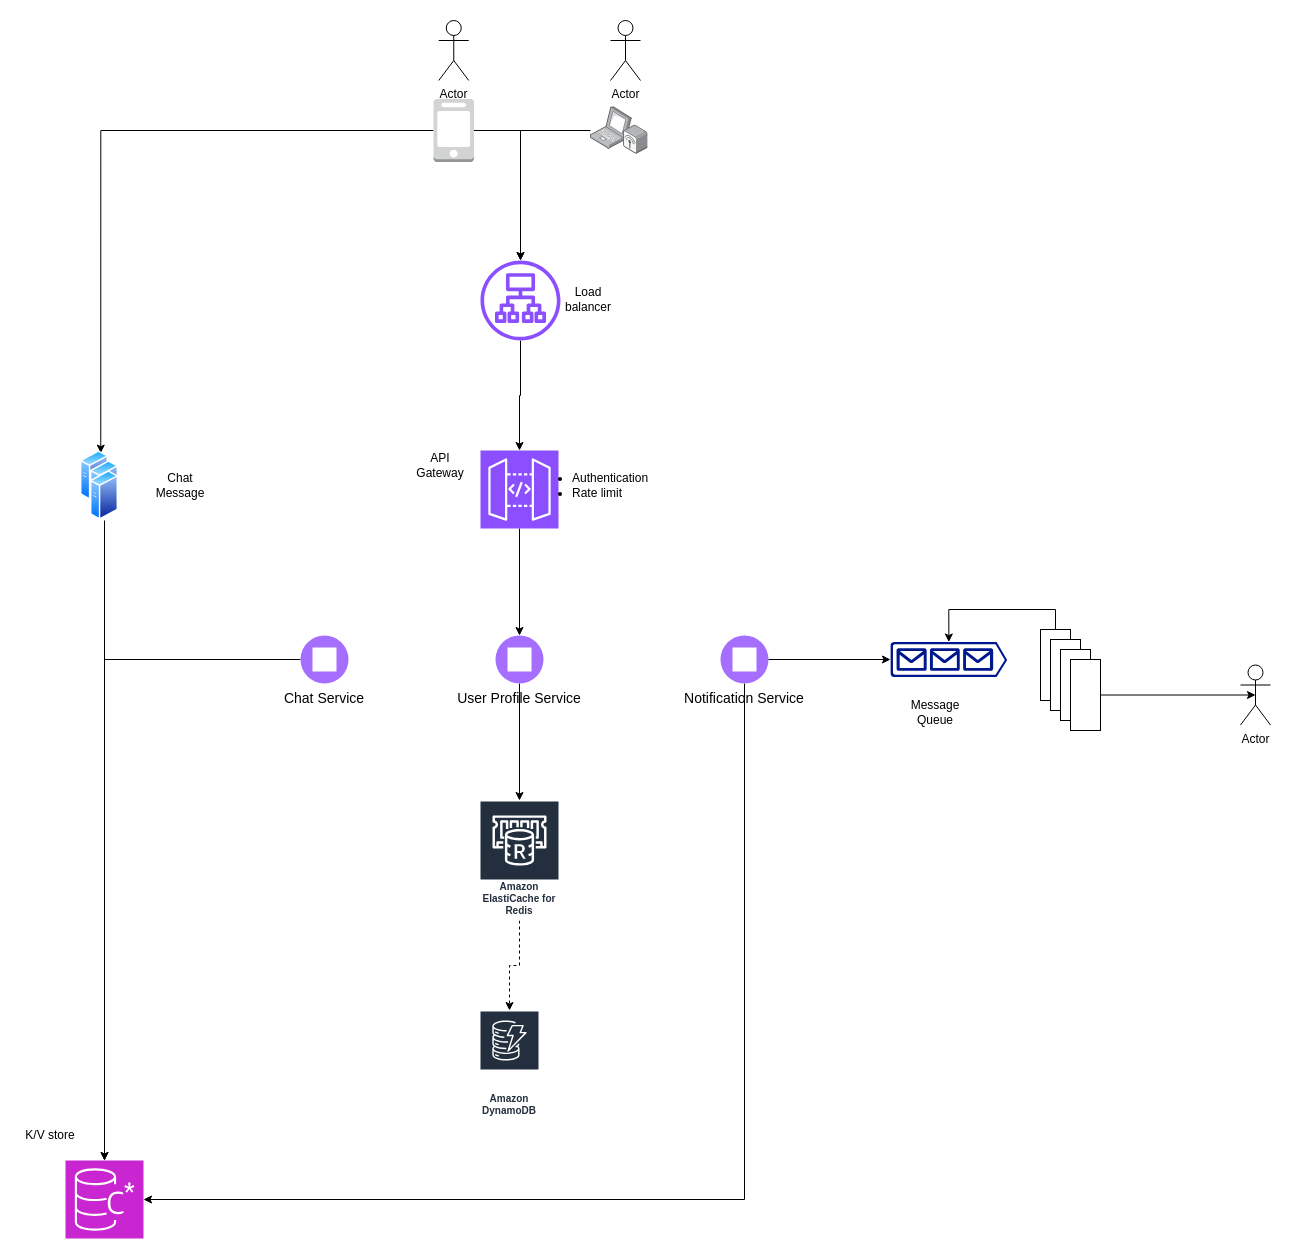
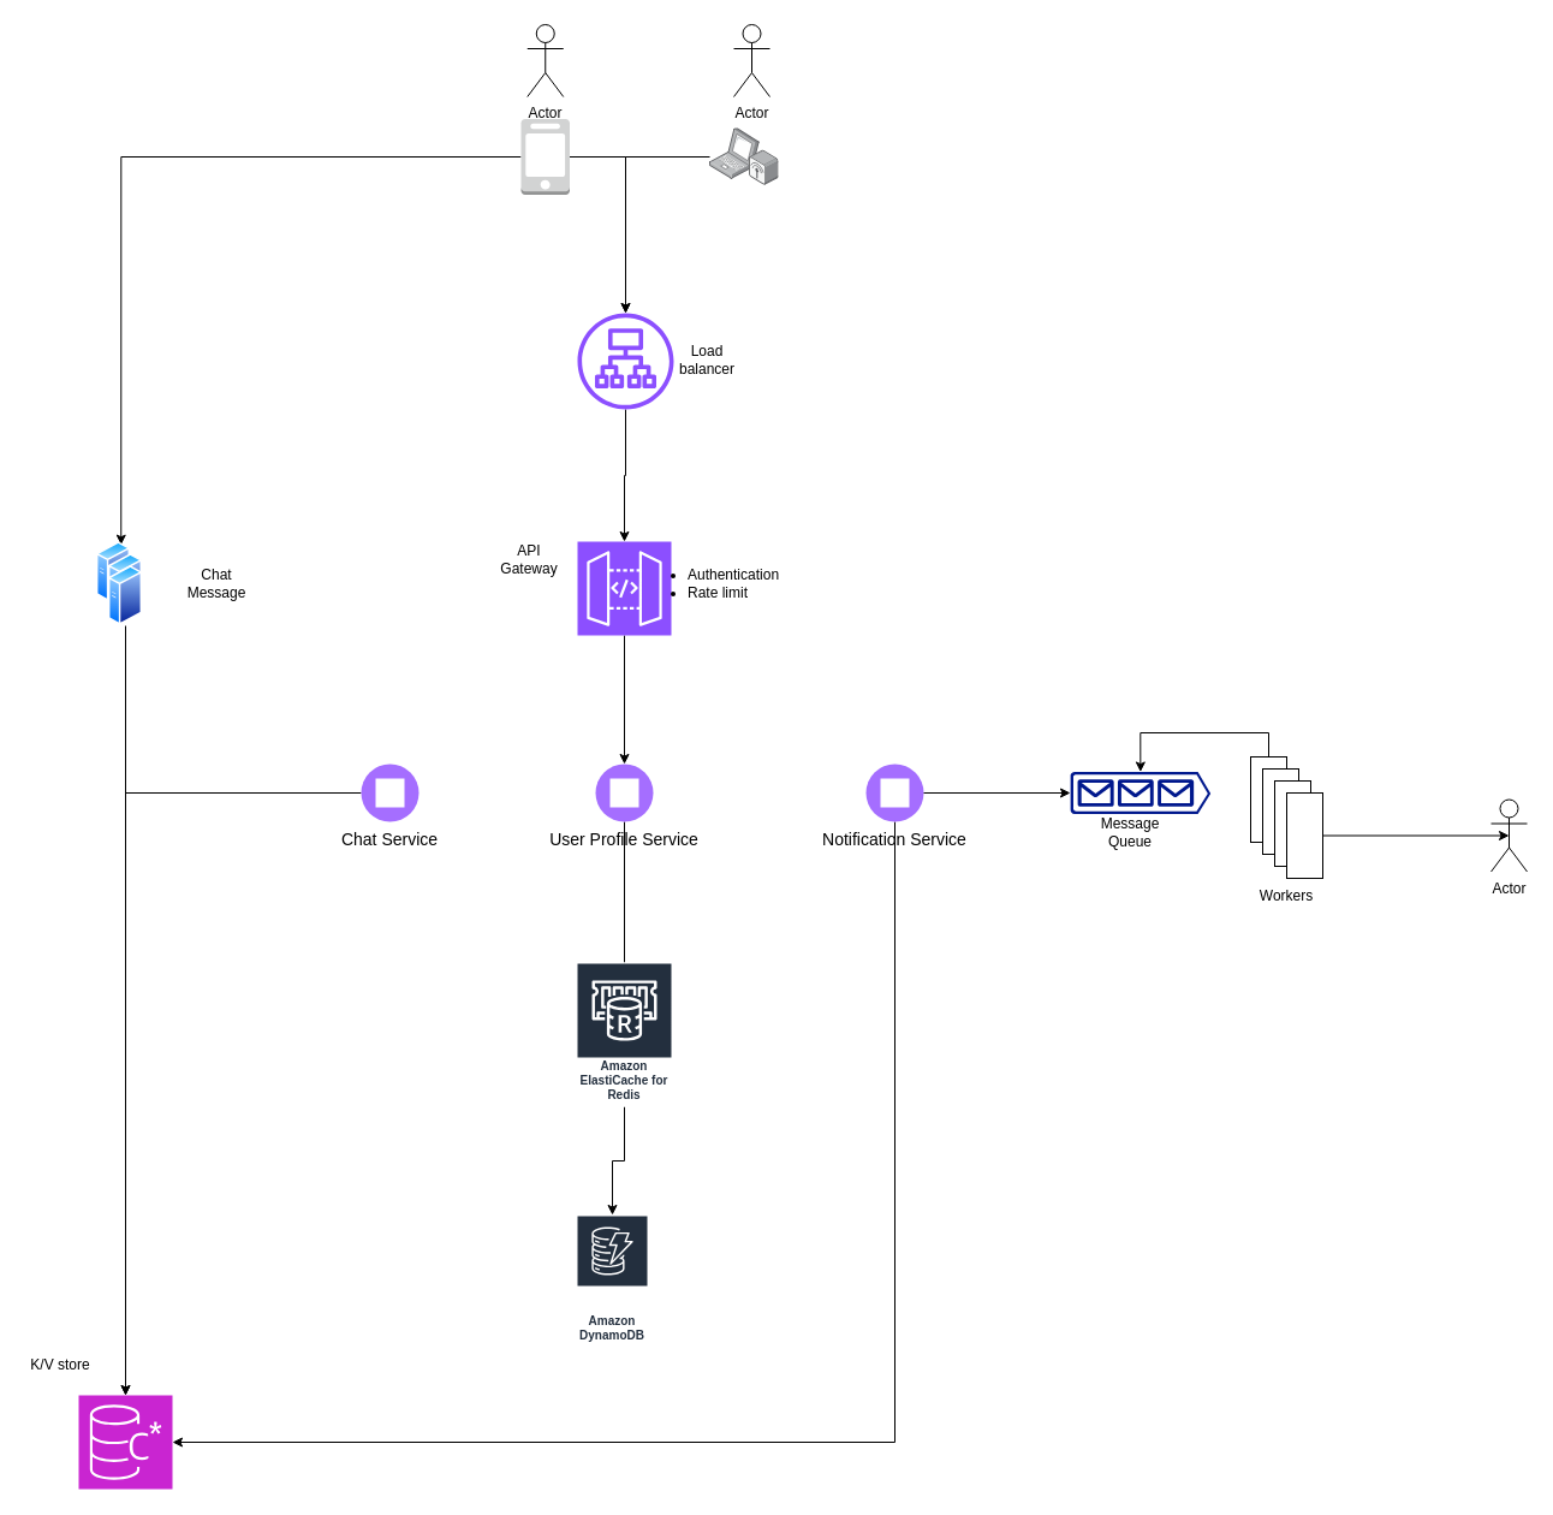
  <mxCell id="0" />
  <mxCell id="1" parent="0" />
  <mxCell id="2" value="Actor" style="shape=umlActor;verticalLabelPosition=bottom;verticalAlign=top;html=1;outlineConnect=0;" vertex="1" parent="1"><mxGeometry x="438.25" y="20" width="30" height="60" as="geometry" /></mxCell>
  <mxCell id="3" value="" style="edgeStyle=orthogonalEdgeStyle;rounded=0;orthogonalLoop=1;jettySize=auto;html=1;" edge="1" parent="1" source="5" target="10"><mxGeometry relative="1" as="geometry" /></mxCell>
  <mxCell id="4" value="" style="edgeStyle=orthogonalEdgeStyle;rounded=0;orthogonalLoop=1;jettySize=auto;html=1;entryX=0.75;entryY=0;entryDx=0;entryDy=0;" edge="1" parent="1" source="5" target="25"><mxGeometry relative="1" as="geometry"><mxPoint x="353" y="130" as="targetPoint" /></mxGeometry></mxCell>
  <mxCell id="5" value="" style="outlineConnect=0;dashed=0;verticalLabelPosition=bottom;verticalAlign=top;align=center;html=1;shape=mxgraph.aws3.mobile_client;fillColor=#D2D3D3;gradientColor=none;" vertex="1" parent="1"><mxGeometry x="433" y="98.5" width="40.5" height="63" as="geometry" /></mxCell>
  <mxCell id="6" value="Actor" style="shape=umlActor;verticalLabelPosition=bottom;verticalAlign=top;html=1;outlineConnect=0;" vertex="1" parent="1"><mxGeometry x="610" y="20" width="30" height="60" as="geometry" /></mxCell>
  <mxCell id="7" value="" style="edgeStyle=orthogonalEdgeStyle;rounded=0;orthogonalLoop=1;jettySize=auto;html=1;" edge="1" parent="1" source="8" target="10"><mxGeometry relative="1" as="geometry"><mxPoint x="618.8" y="233.7" as="targetPoint" /><Array as="points"><mxPoint x="520" y="130" /></Array></mxGeometry></mxCell>
  <mxCell id="8" value="" style="image;points=[];aspect=fixed;html=1;align=center;shadow=0;dashed=0;image=img/lib/allied_telesis/wireless/Laptop_Wireless.svg;" vertex="1" parent="1"><mxGeometry x="590" y="106.3" width="57.6" height="47.4" as="geometry" /></mxCell>
  <mxCell id="9" value="" style="edgeStyle=orthogonalEdgeStyle;rounded=0;orthogonalLoop=1;jettySize=auto;html=1;entryX=0.5;entryY=0;entryDx=0;entryDy=0;entryPerimeter=0;" edge="1" parent="1" source="10" target="13"><mxGeometry relative="1" as="geometry" /></mxCell>
  <mxCell id="10" value="" style="sketch=0;outlineConnect=0;fontColor=#232F3E;gradientColor=none;fillColor=#8C4FFF;strokeColor=none;dashed=0;verticalLabelPosition=bottom;verticalAlign=top;align=center;html=1;fontSize=12;fontStyle=0;aspect=fixed;pointerEvents=1;shape=mxgraph.aws4.application_load_balancer;" vertex="1" parent="1"><mxGeometry x="480" y="260" width="80" height="80" as="geometry" /></mxCell>
  <mxCell id="11" value="Load balancer" style="text;html=1;align=center;verticalAlign=middle;whiteSpace=wrap;rounded=0;" vertex="1" parent="1"><mxGeometry x="558" y="284" width="60" height="30" as="geometry" /></mxCell>
  <mxCell id="12" value="" style="edgeStyle=orthogonalEdgeStyle;rounded=0;orthogonalLoop=1;jettySize=auto;html=1;entryX=0.5;entryY=0;entryDx=0;entryDy=0;" edge="1" parent="1" source="13" target="17"><mxGeometry relative="1" as="geometry" /></mxCell>
  <mxCell id="13" value="" style="sketch=0;points=[[0,0,0],[0.25,0,0],[0.5,0,0],[0.75,0,0],[1,0,0],[0,1,0],[0.25,1,0],[0.5,1,0],[0.75,1,0],[1,1,0],[0,0.25,0],[0,0.5,0],[0,0.75,0],[1,0.25,0],[1,0.5,0],[1,0.75,0]];outlineConnect=0;fontColor=#232F3E;fillColor=#8C4FFF;strokeColor=#ffffff;dashed=0;verticalLabelPosition=bottom;verticalAlign=top;align=center;html=1;fontSize=12;fontStyle=0;aspect=fixed;shape=mxgraph.aws4.resourceIcon;resIcon=mxgraph.aws4.api_gateway;" vertex="1" parent="1"><mxGeometry x="480" y="450" width="78" height="78" as="geometry" /></mxCell>
  <mxCell id="14" value="API Gateway" style="text;html=1;align=center;verticalAlign=middle;whiteSpace=wrap;rounded=0;" vertex="1" parent="1"><mxGeometry x="410" y="450" width="60" height="30" as="geometry" /></mxCell>
  <mxCell id="15" value="&lt;ul&gt;&lt;li&gt;Authentication&lt;/li&gt;&lt;li style=&quot;&quot;&gt;Rate limit&lt;/li&gt;&lt;/ul&gt;" style="text;html=1;align=left;verticalAlign=middle;resizable=0;points=[];autosize=1;strokeColor=none;fillColor=none;" vertex="1" parent="1"><mxGeometry x="530" y="450" width="140" height="70" as="geometry" /></mxCell>
- <mxCell id="16" value="" style="edgeStyle=orthogonalEdgeStyle;rounded=0;orthogonalLoop=1;jettySize=auto;html=1;" edge="1" parent="1" source="17" target="20"><mxGeometry relative="1" as="geometry" /></mxCell>
+ <mxCell id="16" value="" style="edgeStyle=orthogonalEdgeStyle;rounded=0;orthogonalLoop=1;jettySize=auto;html=1;endArrow=none;" edge="1" parent="1" source="17" target="20"><mxGeometry relative="1" as="geometry" /></mxCell>
  <mxCell id="17" value="User Profile Service" style="shape=ellipse;fillColor=#A56EFF;aspect=fixed;resizable=0;labelPosition=center;verticalLabelPosition=bottom;align=center;verticalAlign=top;strokeColor=none;fontSize=14;" vertex="1" parent="1"><mxGeometry x="495" y="635" width="48" height="48" as="geometry" /></mxCell>
  <mxCell id="18" value="" style="fillColor=#ffffff;strokeColor=none;dashed=0;outlineConnect=0;html=1;labelPosition=center;verticalLabelPosition=bottom;verticalAlign=top;part=1;movable=0;resizable=0;rotatable=0;shape=mxgraph.ibm_cloud.microservices--1" vertex="1" parent="17"><mxGeometry width="24" height="24" relative="1" as="geometry"><mxPoint x="12" y="12" as="offset" /></mxGeometry></mxCell>
- <mxCell id="19" value="" style="edgeStyle=orthogonalEdgeStyle;rounded=0;orthogonalLoop=1;jettySize=auto;html=1;dashed=1;" edge="1" parent="1" source="20" target="21"><mxGeometry relative="1" as="geometry" /></mxCell>
+ <mxCell id="19" value="" style="edgeStyle=orthogonalEdgeStyle;rounded=0;orthogonalLoop=1;jettySize=auto;html=1;" edge="1" parent="1" source="20" target="21"><mxGeometry relative="1" as="geometry" /></mxCell>
  <mxCell id="20" value="Amazon ElastiCache for Redis" style="sketch=0;outlineConnect=0;fontColor=#232F3E;gradientColor=none;strokeColor=#ffffff;fillColor=#232F3E;dashed=0;verticalLabelPosition=middle;verticalAlign=bottom;align=center;html=1;whiteSpace=wrap;fontSize=10;fontStyle=1;spacing=3;shape=mxgraph.aws4.productIcon;prIcon=mxgraph.aws4.elasticache_for_redis;" vertex="1" parent="1"><mxGeometry x="479" y="800" width="80" height="120" as="geometry" /></mxCell>
  <mxCell id="21" value="Amazon DynamoDB" style="sketch=0;outlineConnect=0;fontColor=#232F3E;gradientColor=none;strokeColor=#ffffff;fillColor=#232F3E;dashed=0;verticalLabelPosition=middle;verticalAlign=bottom;align=center;html=1;whiteSpace=wrap;fontSize=10;fontStyle=1;spacing=3;shape=mxgraph.aws4.productIcon;prIcon=mxgraph.aws4.dynamodb;" vertex="1" parent="1"><mxGeometry x="479" y="1010" width="60" height="110" as="geometry" /></mxCell>
  <mxCell id="22" value="" style="edgeStyle=orthogonalEdgeStyle;rounded=0;orthogonalLoop=1;jettySize=auto;html=1;entryX=0.5;entryY=0;entryDx=0;entryDy=0;entryPerimeter=0;" edge="1" parent="1" source="23" target="30"><mxGeometry relative="1" as="geometry"><mxPoint x="324" y="763" as="targetPoint" /></mxGeometry></mxCell>
  <mxCell id="23" value="Chat Service" style="shape=ellipse;fillColor=#A56EFF;aspect=fixed;resizable=0;labelPosition=center;verticalLabelPosition=bottom;align=center;verticalAlign=top;strokeColor=none;fontSize=14;" vertex="1" parent="1"><mxGeometry x="300" y="635" width="48" height="48" as="geometry" /></mxCell>
  <mxCell id="24" value="" style="fillColor=#ffffff;strokeColor=none;dashed=0;outlineConnect=0;html=1;labelPosition=center;verticalLabelPosition=bottom;verticalAlign=top;part=1;movable=0;resizable=0;rotatable=0;shape=mxgraph.ibm_cloud.microservices--1" vertex="1" parent="23"><mxGeometry width="24" height="24" relative="1" as="geometry"><mxPoint x="12" y="12" as="offset" /></mxGeometry></mxCell>
  <mxCell id="25" value="" style="image;aspect=fixed;perimeter=ellipsePerimeter;html=1;align=center;shadow=0;dashed=0;spacingTop=3;image=img/lib/active_directory/generic_server.svg;" vertex="1" parent="1"><mxGeometry x="80" y="450" width="28.0" height="50" as="geometry" /></mxCell>
  <mxCell id="26" value="" style="image;aspect=fixed;perimeter=ellipsePerimeter;html=1;align=center;shadow=0;dashed=0;spacingTop=3;image=img/lib/active_directory/generic_server.svg;" vertex="1" parent="1"><mxGeometry x="90" y="460" width="28.0" height="50" as="geometry" /></mxCell>
  <mxCell id="27" value="" style="edgeStyle=orthogonalEdgeStyle;rounded=0;orthogonalLoop=1;jettySize=auto;html=1;" edge="1" parent="1" source="28" target="30"><mxGeometry relative="1" as="geometry"><mxPoint x="114" y="600" as="targetPoint" /></mxGeometry></mxCell>
  <mxCell id="28" value="" style="image;aspect=fixed;perimeter=ellipsePerimeter;html=1;align=center;shadow=0;dashed=0;spacingTop=3;image=img/lib/active_directory/generic_server.svg;" vertex="1" parent="1"><mxGeometry x="90" y="470" width="28.0" height="50" as="geometry" /></mxCell>
  <mxCell id="29" value="Chat Message" style="text;html=1;align=center;verticalAlign=middle;whiteSpace=wrap;rounded=0;" vertex="1" parent="1"><mxGeometry x="150" y="470" width="60" height="30" as="geometry" /></mxCell>
  <mxCell id="30" value="" style="sketch=0;points=[[0,0,0],[0.25,0,0],[0.5,0,0],[0.75,0,0],[1,0,0],[0,1,0],[0.25,1,0],[0.5,1,0],[0.75,1,0],[1,1,0],[0,0.25,0],[0,0.5,0],[0,0.75,0],[1,0.25,0],[1,0.5,0],[1,0.75,0]];outlineConnect=0;fontColor=#232F3E;fillColor=#C925D1;strokeColor=#ffffff;dashed=0;verticalLabelPosition=bottom;verticalAlign=top;align=center;html=1;fontSize=12;fontStyle=0;aspect=fixed;shape=mxgraph.aws4.resourceIcon;resIcon=mxgraph.aws4.managed_apache_cassandra_service;" vertex="1" parent="1"><mxGeometry x="65" y="1160" width="78" height="78" as="geometry" /></mxCell>
  <mxCell id="31" value="" style="edgeStyle=orthogonalEdgeStyle;rounded=0;orthogonalLoop=1;jettySize=auto;html=1;entryX=1;entryY=0.5;entryDx=0;entryDy=0;entryPerimeter=0;" edge="1" parent="1" source="32" target="30"><mxGeometry relative="1" as="geometry"><mxPoint x="740" y="1220" as="targetPoint" /><Array as="points"><mxPoint x="744" y="1199" /></Array></mxGeometry></mxCell>
  <mxCell id="32" value="Notification Service" style="shape=ellipse;fillColor=#A56EFF;aspect=fixed;resizable=0;labelPosition=center;verticalLabelPosition=bottom;align=center;verticalAlign=top;strokeColor=none;fontSize=14;" vertex="1" parent="1"><mxGeometry x="720" y="635" width="48" height="48" as="geometry" /></mxCell>
  <mxCell id="33" value="" style="fillColor=#ffffff;strokeColor=none;dashed=0;outlineConnect=0;html=1;labelPosition=center;verticalLabelPosition=bottom;verticalAlign=top;part=1;movable=0;resizable=0;rotatable=0;shape=mxgraph.ibm_cloud.microservices--1" vertex="1" parent="32"><mxGeometry width="24" height="24" relative="1" as="geometry"><mxPoint x="12" y="12" as="offset" /></mxGeometry></mxCell>
  <mxCell id="34" value="" style="sketch=0;aspect=fixed;pointerEvents=1;shadow=0;dashed=0;html=1;strokeColor=none;labelPosition=center;verticalLabelPosition=bottom;verticalAlign=top;align=center;fillColor=#00188D;shape=mxgraph.azure.queue_generic" vertex="1" parent="1"><mxGeometry x="890" y="641.5" width="116.67" height="35" as="geometry" /></mxCell>
  <mxCell id="35" style="edgeStyle=orthogonalEdgeStyle;rounded=0;orthogonalLoop=1;jettySize=auto;html=1;entryX=0;entryY=0.5;entryDx=0;entryDy=0;entryPerimeter=0;" edge="1" parent="1" source="32" target="34"><mxGeometry relative="1" as="geometry" /></mxCell>
  <mxCell id="36" value="K/V store" style="text;html=1;align=center;verticalAlign=middle;whiteSpace=wrap;rounded=0;" vertex="1" parent="1"><mxGeometry x="20" y="1120" width="60" height="30" as="geometry" /></mxCell>
- <mxCell id="37" value="Message Queue" style="text;html=1;align=center;verticalAlign=middle;whiteSpace=wrap;rounded=0;" vertex="1" parent="1"><mxGeometry x="905" y="696.5" width="60" height="30" as="geometry" /></mxCell>
+ <mxCell id="37" value="Message Queue" style="text;html=1;align=center;verticalAlign=middle;whiteSpace=wrap;rounded=0;" vertex="1" parent="1"><mxGeometry x="910" y="676.5" width="60" height="30" as="geometry" /></mxCell>
  <mxCell id="38" value="" style="rounded=0;whiteSpace=wrap;html=1;" vertex="1" parent="1"><mxGeometry x="1040" y="629" width="30" height="71" as="geometry" /></mxCell>
  <mxCell id="39" value="" style="edgeStyle=orthogonalEdgeStyle;rounded=0;orthogonalLoop=1;jettySize=auto;html=1;exitX=0.5;exitY=0;exitDx=0;exitDy=0;entryX=0.5;entryY=0;entryDx=0;entryDy=0;entryPerimeter=0;" edge="1" parent="1" source="38" target="34"><mxGeometry relative="1" as="geometry"><mxPoint x="950" y="570" as="targetPoint" /></mxGeometry></mxCell>
  <mxCell id="40" value="" style="rounded=0;whiteSpace=wrap;html=1;" vertex="1" parent="1"><mxGeometry x="1050" y="639" width="30" height="71" as="geometry" /></mxCell>
  <mxCell id="41" value="" style="rounded=0;whiteSpace=wrap;html=1;" vertex="1" parent="1"><mxGeometry x="1060" y="649" width="30" height="71" as="geometry" /></mxCell>
  <mxCell id="42" value="" style="edgeStyle=orthogonalEdgeStyle;rounded=0;orthogonalLoop=1;jettySize=auto;html=1;entryX=0.5;entryY=0.5;entryDx=0;entryDy=0;entryPerimeter=0;" edge="1" parent="1" source="43" target="45"><mxGeometry relative="1" as="geometry"><mxPoint x="1180" y="694.5" as="targetPoint" /></mxGeometry></mxCell>
  <mxCell id="43" value="" style="rounded=0;whiteSpace=wrap;html=1;" vertex="1" parent="1"><mxGeometry x="1070" y="659" width="30" height="71" as="geometry" /></mxCell>
+ <mxCell id="44" value="Workers" style="text;html=1;align=center;verticalAlign=middle;whiteSpace=wrap;rounded=0;" vertex="1" parent="1"><mxGeometry x="1040" y="730" width="60" height="30" as="geometry" /></mxCell>
  <mxCell id="45" value="Actor" style="shape=umlActor;verticalLabelPosition=bottom;verticalAlign=top;html=1;outlineConnect=0;" vertex="1" parent="1"><mxGeometry x="1240" y="664.5" width="30" height="60" as="geometry" /></mxCell>
